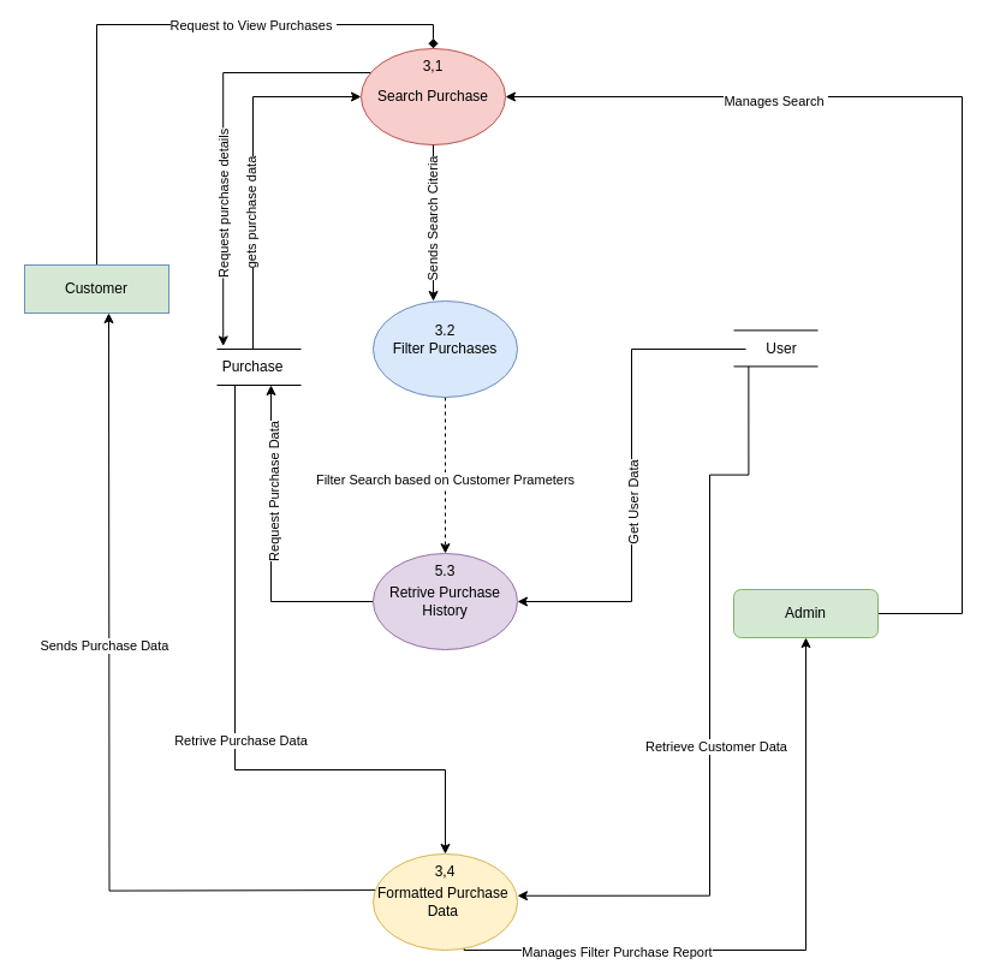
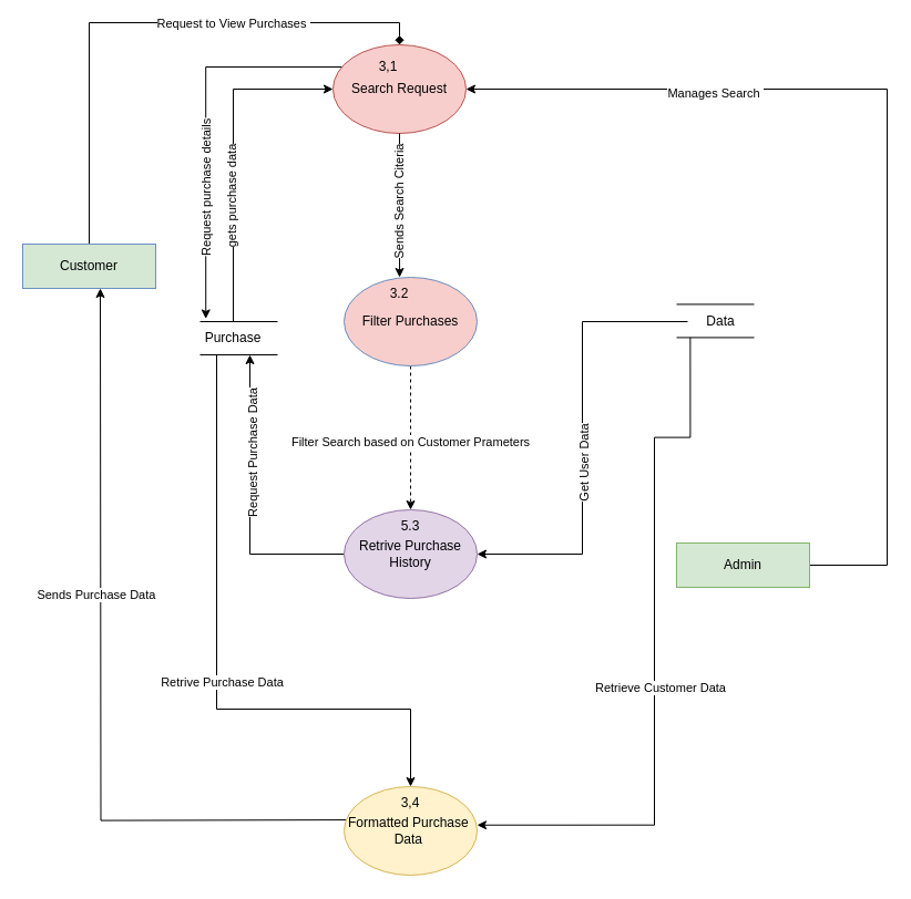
  <mxCell id="0" />
  <mxCell id="1" parent="0" />
  <mxCell id="2" style="edgeStyle=orthogonalEdgeStyle;rounded=0;orthogonalLoop=1;jettySize=auto;html=1;entryX=0.087;entryY=-0.085;entryDx=0;entryDy=0;entryPerimeter=0;" parent="1" source="4" target="27" edge="1"><mxGeometry relative="1" as="geometry"><Array as="points"><mxPoint x="185" y="60" /></Array></mxGeometry></mxCell>
  <mxCell id="3" value="Request purchase details" style="edgeLabel;html=1;align=center;verticalAlign=middle;resizable=0;points=[];rotation=-90;" parent="2" vertex="1" connectable="0"><mxGeometry x="0.239" relative="1" as="geometry"><mxPoint y="16" as="offset" /></mxGeometry></mxCell>
- <mxCell id="4" value="Search Purchase" style="ellipse;whiteSpace=wrap;html=1;fillColor=#f8cecc;strokeColor=#b85450;" parent="1" vertex="1"><mxGeometry x="300" y="40" width="120" height="80" as="geometry" /></mxCell>
+ <mxCell id="4" value="Search Request" style="ellipse;whiteSpace=wrap;html=1;fillColor=#f8cecc;strokeColor=#b85450;" parent="1" vertex="1"><mxGeometry x="300" y="40" width="120" height="80" as="geometry" /></mxCell>
  <mxCell id="5" style="edgeStyle=orthogonalEdgeStyle;rounded=0;orthogonalLoop=1;jettySize=auto;html=1;exitX=0.5;exitY=0;exitDx=0;exitDy=0;entryX=0.5;entryY=0;entryDx=0;entryDy=0;endArrow=diamond;" parent="1" source="7" target="4" edge="1"><mxGeometry relative="1" as="geometry"><Array as="points"><mxPoint x="80" y="20" /><mxPoint x="360" y="20" /></Array></mxGeometry></mxCell>
  <mxCell id="6" value="Request to View Purchases&amp;nbsp;" style="edgeLabel;html=1;align=center;verticalAlign=middle;resizable=0;points=[];" parent="5" vertex="1" connectable="0"><mxGeometry x="0.316" relative="1" as="geometry"><mxPoint as="offset" /></mxGeometry></mxCell>
  <mxCell id="7" value="Customer" style="rounded=0;whiteSpace=wrap;html=1;fillColor=#d5e8d4;strokeColor=#6c8ebf;" parent="1" vertex="1"><mxGeometry x="20" y="220" width="120" height="40" as="geometry" /></mxCell>
  <mxCell id="8" style="edgeStyle=orthogonalEdgeStyle;rounded=0;orthogonalLoop=1;jettySize=auto;html=1;" parent="1" source="10" target="4" edge="1"><mxGeometry relative="1" as="geometry"><Array as="points"><mxPoint x="800" y="510" /><mxPoint x="800" y="80" /></Array></mxGeometry></mxCell>
  <mxCell id="9" value="Manages Search&amp;nbsp;" style="edgeLabel;html=1;align=center;verticalAlign=middle;resizable=0;points=[];" parent="8" vertex="1" connectable="0"><mxGeometry x="0.49" y="3" relative="1" as="geometry"><mxPoint as="offset" /></mxGeometry></mxCell>
- <mxCell id="10" value="Admin" style="whiteSpace=wrap;html=1;fillColor=#d5e8d4;strokeColor=#82b366;rounded=1;" parent="1" vertex="1"><mxGeometry x="610" y="490" width="120" height="40" as="geometry" /></mxCell>
+ <mxCell id="10" value="Admin" style="rounded=0;whiteSpace=wrap;html=1;fillColor=#d5e8d4;strokeColor=#82b366;" parent="1" vertex="1"><mxGeometry x="610" y="490" width="120" height="40" as="geometry" /></mxCell>
  <mxCell id="11" style="edgeStyle=orthogonalEdgeStyle;rounded=0;orthogonalLoop=1;jettySize=auto;html=1;entryX=0.5;entryY=0;entryDx=0;entryDy=0;dashed=1;" parent="1" source="13" target="16" edge="1"><mxGeometry relative="1" as="geometry" /></mxCell>
  <mxCell id="12" value="Filter Search based on Customer Prameters" style="edgeLabel;html=1;align=center;verticalAlign=middle;resizable=0;points=[];" parent="11" vertex="1" connectable="0"><mxGeometry x="0.042" y="-1" relative="1" as="geometry"><mxPoint as="offset" /></mxGeometry></mxCell>
- <mxCell id="13" value="Filter Purchases" style="ellipse;whiteSpace=wrap;html=1;fillColor=#dae8fc;strokeColor=#6c8ebf;" parent="1" vertex="1"><mxGeometry x="310" y="250" width="120" height="80" as="geometry" /></mxCell>
+ <mxCell id="13" value="Filter Purchases" style="ellipse;whiteSpace=wrap;html=1;fillColor=#f8cecc;strokeColor=#6c8ebf;" parent="1" vertex="1"><mxGeometry x="310" y="250" width="120" height="80" as="geometry" /></mxCell>
  <mxCell id="14" style="edgeStyle=orthogonalEdgeStyle;rounded=0;orthogonalLoop=1;jettySize=auto;html=1;entryX=0.75;entryY=1;entryDx=0;entryDy=0;" parent="1" source="16" target="27" edge="1"><mxGeometry relative="1" as="geometry" /></mxCell>
  <mxCell id="15" value="Request Purchase Data" style="edgeLabel;html=1;align=center;verticalAlign=middle;resizable=0;points=[];rotation=-90;" parent="14" vertex="1" connectable="0"><mxGeometry x="0.144" y="-2" relative="1" as="geometry"><mxPoint y="-23" as="offset" /></mxGeometry></mxCell>
  <mxCell id="16" value="Retrive Purchase&lt;div&gt;History&lt;/div&gt;" style="ellipse;whiteSpace=wrap;html=1;fillColor=#e1d5e7;strokeColor=#9673a6;" parent="1" vertex="1"><mxGeometry x="310" y="460" width="120" height="80" as="geometry" /></mxCell>
  <mxCell id="17" value="Retrive Purchase Data" style="edgeStyle=orthogonalEdgeStyle;rounded=0;orthogonalLoop=1;jettySize=auto;html=1;entryX=0.25;entryY=1;entryDx=0;entryDy=0;startArrow=classic;startFill=1;endArrow=none;endFill=0;" parent="1" source="22" target="27" edge="1"><mxGeometry x="-0.047" y="-5" relative="1" as="geometry"><Array as="points"><mxPoint x="370" y="640" /><mxPoint x="195" y="640" /></Array><mxPoint as="offset" /></mxGeometry></mxCell>
  <mxCell id="18" style="edgeStyle=orthogonalEdgeStyle;rounded=0;orthogonalLoop=1;jettySize=auto;html=1;" parent="1" edge="1"><mxGeometry relative="1" as="geometry"><mxPoint x="319.94" y="740.059" as="sourcePoint" /><mxPoint x="89.999" y="260" as="targetPoint" /></mxGeometry></mxCell>
  <mxCell id="19" value="Sends Purchase Data&amp;nbsp; &amp;nbsp;" style="edgeLabel;html=1;align=center;verticalAlign=middle;resizable=0;points=[];rotation=0;" parent="18" vertex="1" connectable="0"><mxGeometry x="0.223" relative="1" as="geometry"><mxPoint as="offset" /></mxGeometry></mxCell>
- <mxCell id="20" style="edgeStyle=orthogonalEdgeStyle;rounded=0;orthogonalLoop=1;jettySize=auto;html=1;entryX=0.5;entryY=1;entryDx=0;entryDy=0;exitX=0.63;exitY=0.964;exitDx=0;exitDy=0;exitPerimeter=0;" parent="1" source="22" target="10" edge="1"><mxGeometry relative="1" as="geometry"><mxPoint x="390" y="810" as="sourcePoint" /><Array as="points"><mxPoint x="386" y="790" /><mxPoint x="670" y="790" /></Array></mxGeometry></mxCell>
- <mxCell id="21" value="Manages Filter Purchase Report" style="edgeLabel;html=1;align=center;verticalAlign=middle;resizable=0;points=[];" parent="20" vertex="1" connectable="0"><mxGeometry x="-0.526" y="-1" relative="1" as="geometry"><mxPoint as="offset" /></mxGeometry></mxCell>
  <mxCell id="22" value="Formatted Purchase&amp;nbsp;&lt;div&gt;Data&amp;nbsp;&lt;/div&gt;" style="ellipse;whiteSpace=wrap;html=1;fillColor=#fff2cc;strokeColor=#d6b656;" parent="1" vertex="1"><mxGeometry x="310" y="710" width="120" height="80" as="geometry" /></mxCell>
  <mxCell id="23" value="" style="endArrow=none;html=1;rounded=0;" parent="1" edge="1"><mxGeometry width="50" height="50" relative="1" as="geometry"><mxPoint x="180" y="290" as="sourcePoint" /><mxPoint x="250" y="290" as="targetPoint" /></mxGeometry></mxCell>
  <mxCell id="24" value="" style="endArrow=none;html=1;rounded=0;" parent="1" edge="1"><mxGeometry width="50" height="50" relative="1" as="geometry"><mxPoint x="180" y="320" as="sourcePoint" /><mxPoint x="250" y="320" as="targetPoint" /></mxGeometry></mxCell>
  <mxCell id="25" style="edgeStyle=orthogonalEdgeStyle;rounded=0;orthogonalLoop=1;jettySize=auto;html=1;" parent="1" source="27" target="4" edge="1"><mxGeometry relative="1" as="geometry"><Array as="points"><mxPoint x="210" y="80" /></Array></mxGeometry></mxCell>
  <mxCell id="26" value="gets purchase data" style="edgeLabel;html=1;align=center;verticalAlign=middle;resizable=0;points=[];rotation=-90;" parent="25" vertex="1" connectable="0"><mxGeometry x="-0.256" y="2" relative="1" as="geometry"><mxPoint as="offset" /></mxGeometry></mxCell>
  <mxCell id="27" value="Purchase" style="text;html=1;align=center;verticalAlign=middle;whiteSpace=wrap;rounded=0;" parent="1" vertex="1"><mxGeometry x="180" y="290" width="60" height="30" as="geometry" /></mxCell>
  <mxCell id="28" style="edgeStyle=orthogonalEdgeStyle;rounded=0;orthogonalLoop=1;jettySize=auto;html=1;entryX=0.417;entryY=0;entryDx=0;entryDy=0;entryPerimeter=0;" parent="1" source="4" target="13" edge="1"><mxGeometry relative="1" as="geometry" /></mxCell>
  <mxCell id="29" value="Sends Search Citeria" style="edgeLabel;html=1;align=center;verticalAlign=middle;resizable=0;points=[];rotation=-90;" parent="28" vertex="1" connectable="0"><mxGeometry x="-0.032" relative="1" as="geometry"><mxPoint as="offset" /></mxGeometry></mxCell>
  <mxCell id="30" value="" style="endArrow=none;html=1;rounded=0;" parent="1" edge="1"><mxGeometry width="50" height="50" relative="1" as="geometry"><mxPoint x="610" y="274.41" as="sourcePoint" /><mxPoint x="680" y="274.41" as="targetPoint" /></mxGeometry></mxCell>
  <mxCell id="31" value="" style="endArrow=none;html=1;rounded=0;" parent="1" edge="1"><mxGeometry width="50" height="50" relative="1" as="geometry"><mxPoint x="610" y="304.41" as="sourcePoint" /><mxPoint x="680" y="304.41" as="targetPoint" /></mxGeometry></mxCell>
  <mxCell id="32" style="edgeStyle=orthogonalEdgeStyle;rounded=0;orthogonalLoop=1;jettySize=auto;html=1;entryX=1;entryY=0.5;entryDx=0;entryDy=0;" parent="1" source="34" target="16" edge="1"><mxGeometry relative="1" as="geometry" /></mxCell>
  <mxCell id="33" value="Get User Data" style="edgeLabel;html=1;align=center;verticalAlign=middle;resizable=0;points=[];rotation=-90;" parent="32" vertex="1" connectable="0"><mxGeometry x="0.12" y="1" relative="1" as="geometry"><mxPoint as="offset" /></mxGeometry></mxCell>
- <mxCell id="34" value="User" style="text;html=1;align=center;verticalAlign=middle;whiteSpace=wrap;rounded=0;" parent="1" vertex="1"><mxGeometry x="620" y="275" width="60" height="30" as="geometry" /></mxCell>
+ <mxCell id="34" value="Data" style="text;html=1;align=center;verticalAlign=middle;whiteSpace=wrap;rounded=0;" parent="1" vertex="1"><mxGeometry x="620" y="275" width="60" height="30" as="geometry" /></mxCell>
  <mxCell id="35" style="edgeStyle=orthogonalEdgeStyle;rounded=0;orthogonalLoop=1;jettySize=auto;html=1;entryX=0.897;entryY=0.246;entryDx=0;entryDy=0;entryPerimeter=0;" parent="1" edge="1"><mxGeometry relative="1" as="geometry"><mxPoint x="622.36" y="304.413" as="sourcePoint" /><mxPoint x="430" y="744.74" as="targetPoint" /><Array as="points"><mxPoint x="622" y="394.58" /><mxPoint x="590" y="394.58" /><mxPoint x="590" y="744.58" /></Array></mxGeometry></mxCell>
  <mxCell id="36" value="Retrieve Customer Data&amp;nbsp;" style="edgeLabel;html=1;align=center;verticalAlign=middle;resizable=0;points=[];" parent="35" vertex="1" connectable="0"><mxGeometry x="0.1" y="6" relative="1" as="geometry"><mxPoint as="offset" /></mxGeometry></mxCell>
- <mxCell id="37" value="3,1" style="text;html=1;align=center;verticalAlign=middle;whiteSpace=wrap;rounded=0;" parent="1" vertex="1"><mxGeometry x="330" y="40" width="60" height="30" as="geometry" /></mxCell>
- <mxCell id="38" value="3.2" style="text;html=1;align=center;verticalAlign=middle;whiteSpace=wrap;rounded=0;" parent="1" vertex="1"><mxGeometry x="340" y="260" width="60" height="30" as="geometry" /></mxCell>
+ <mxCell id="37" value="3,1" style="text;html=1;align=center;verticalAlign=middle;whiteSpace=wrap;rounded=0;" parent="1" vertex="1"><mxGeometry x="320" y="45" width="60" height="30" as="geometry" /></mxCell>
+ <mxCell id="38" value="3.2" style="text;html=1;align=center;verticalAlign=middle;whiteSpace=wrap;rounded=0;" parent="1" vertex="1"><mxGeometry x="330" y="250" width="60" height="30" as="geometry" /></mxCell>
  <mxCell id="39" value="5.3" style="text;html=1;align=center;verticalAlign=middle;whiteSpace=wrap;rounded=0;" parent="1" vertex="1"><mxGeometry x="340" y="460" width="60" height="30" as="geometry" /></mxCell>
  <mxCell id="40" value="3,4" style="text;html=1;align=center;verticalAlign=middle;whiteSpace=wrap;rounded=0;" parent="1" vertex="1"><mxGeometry x="340" y="710" width="60" height="30" as="geometry" /></mxCell>
